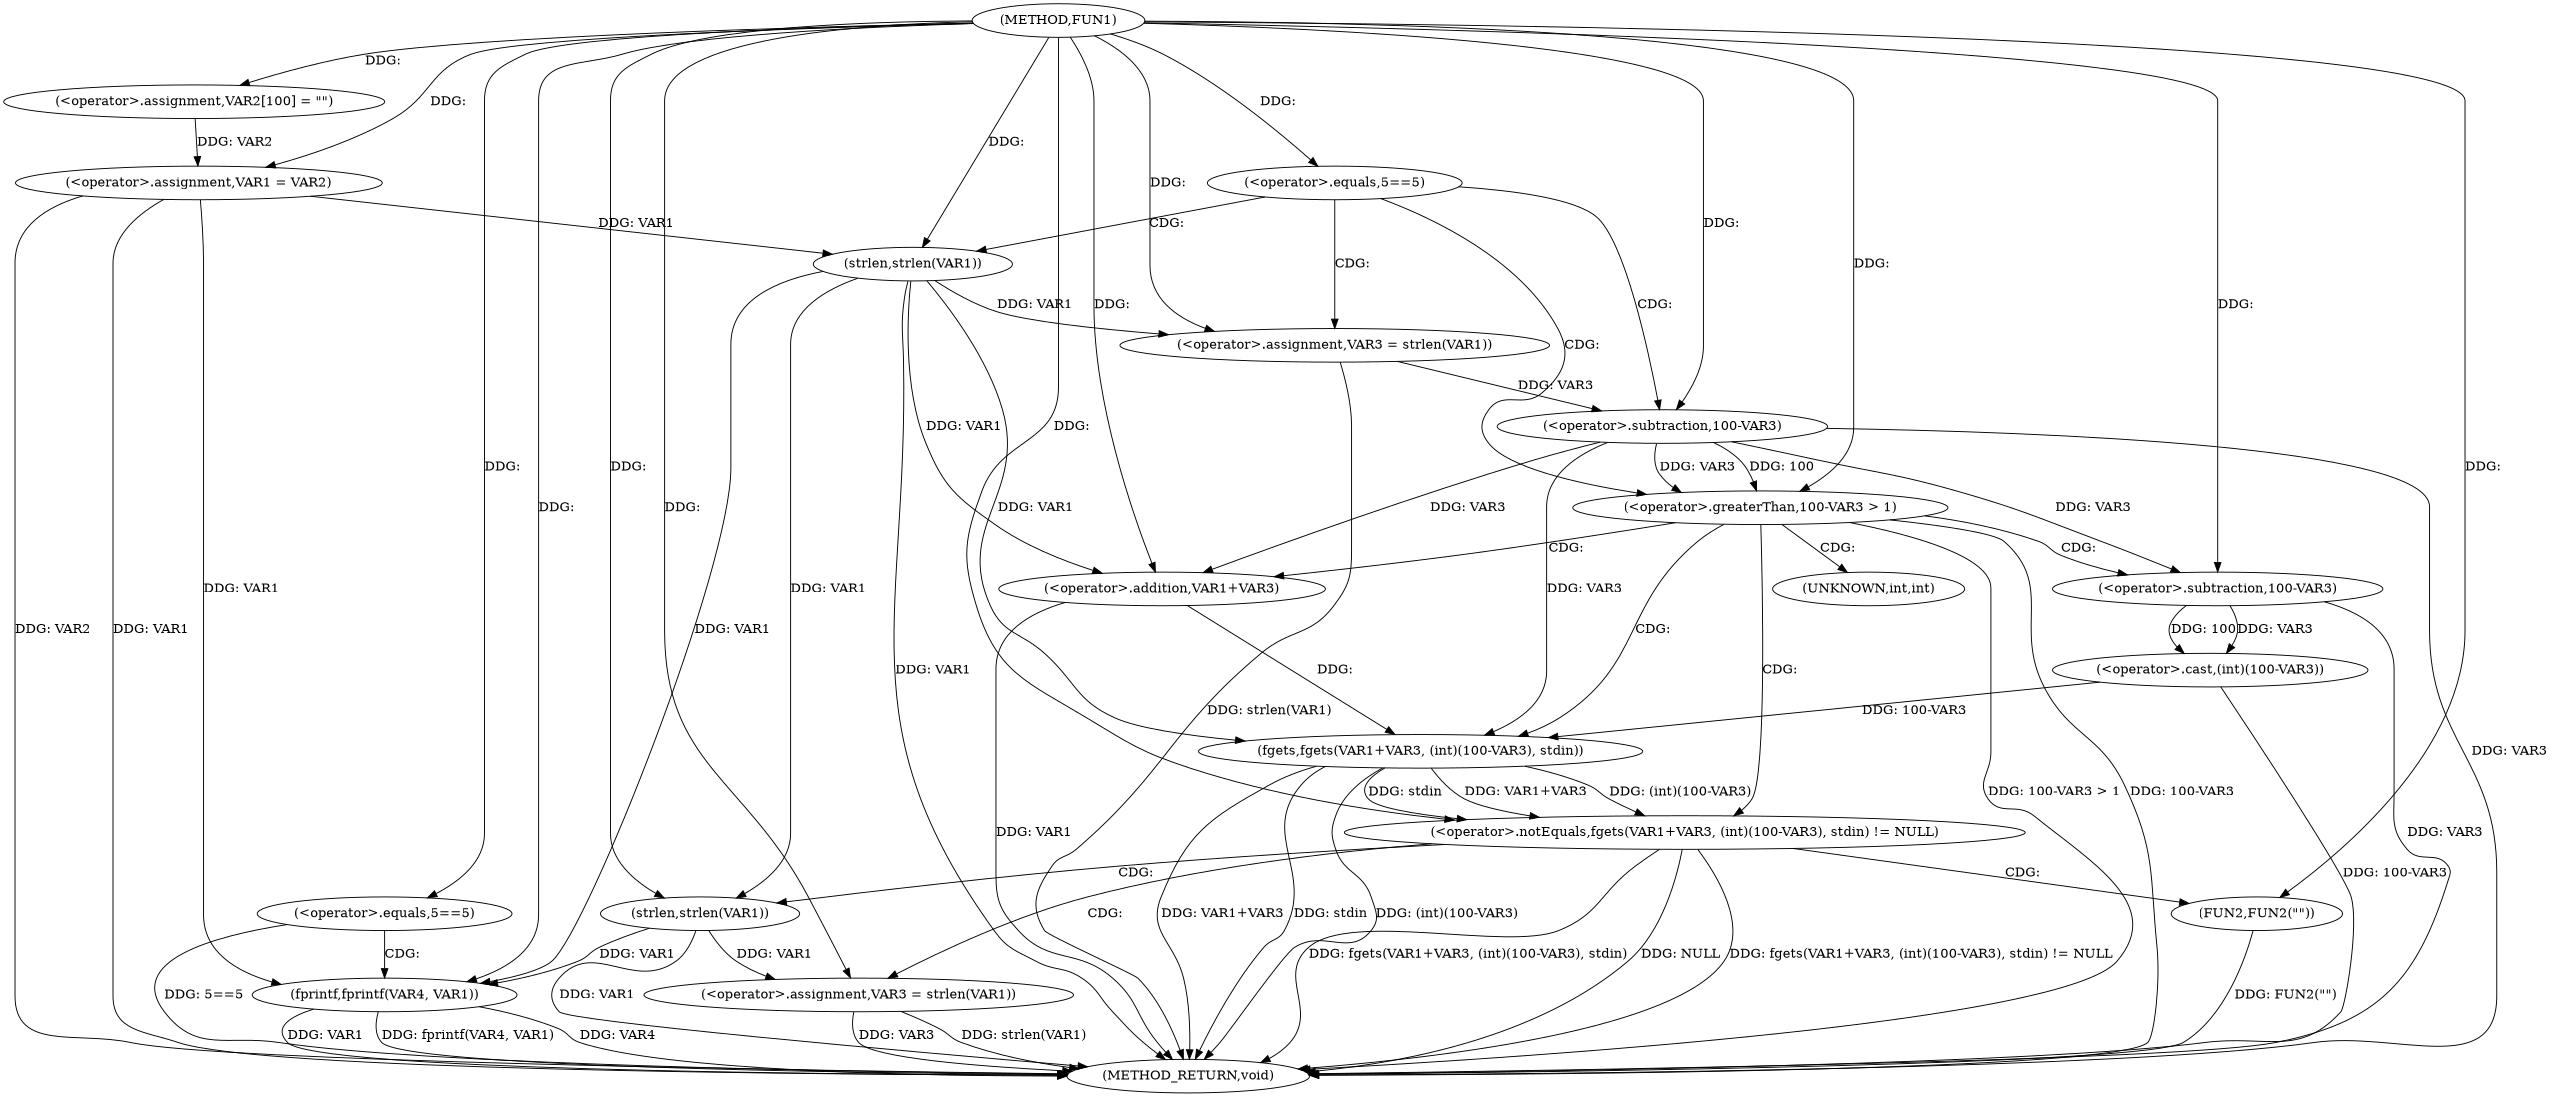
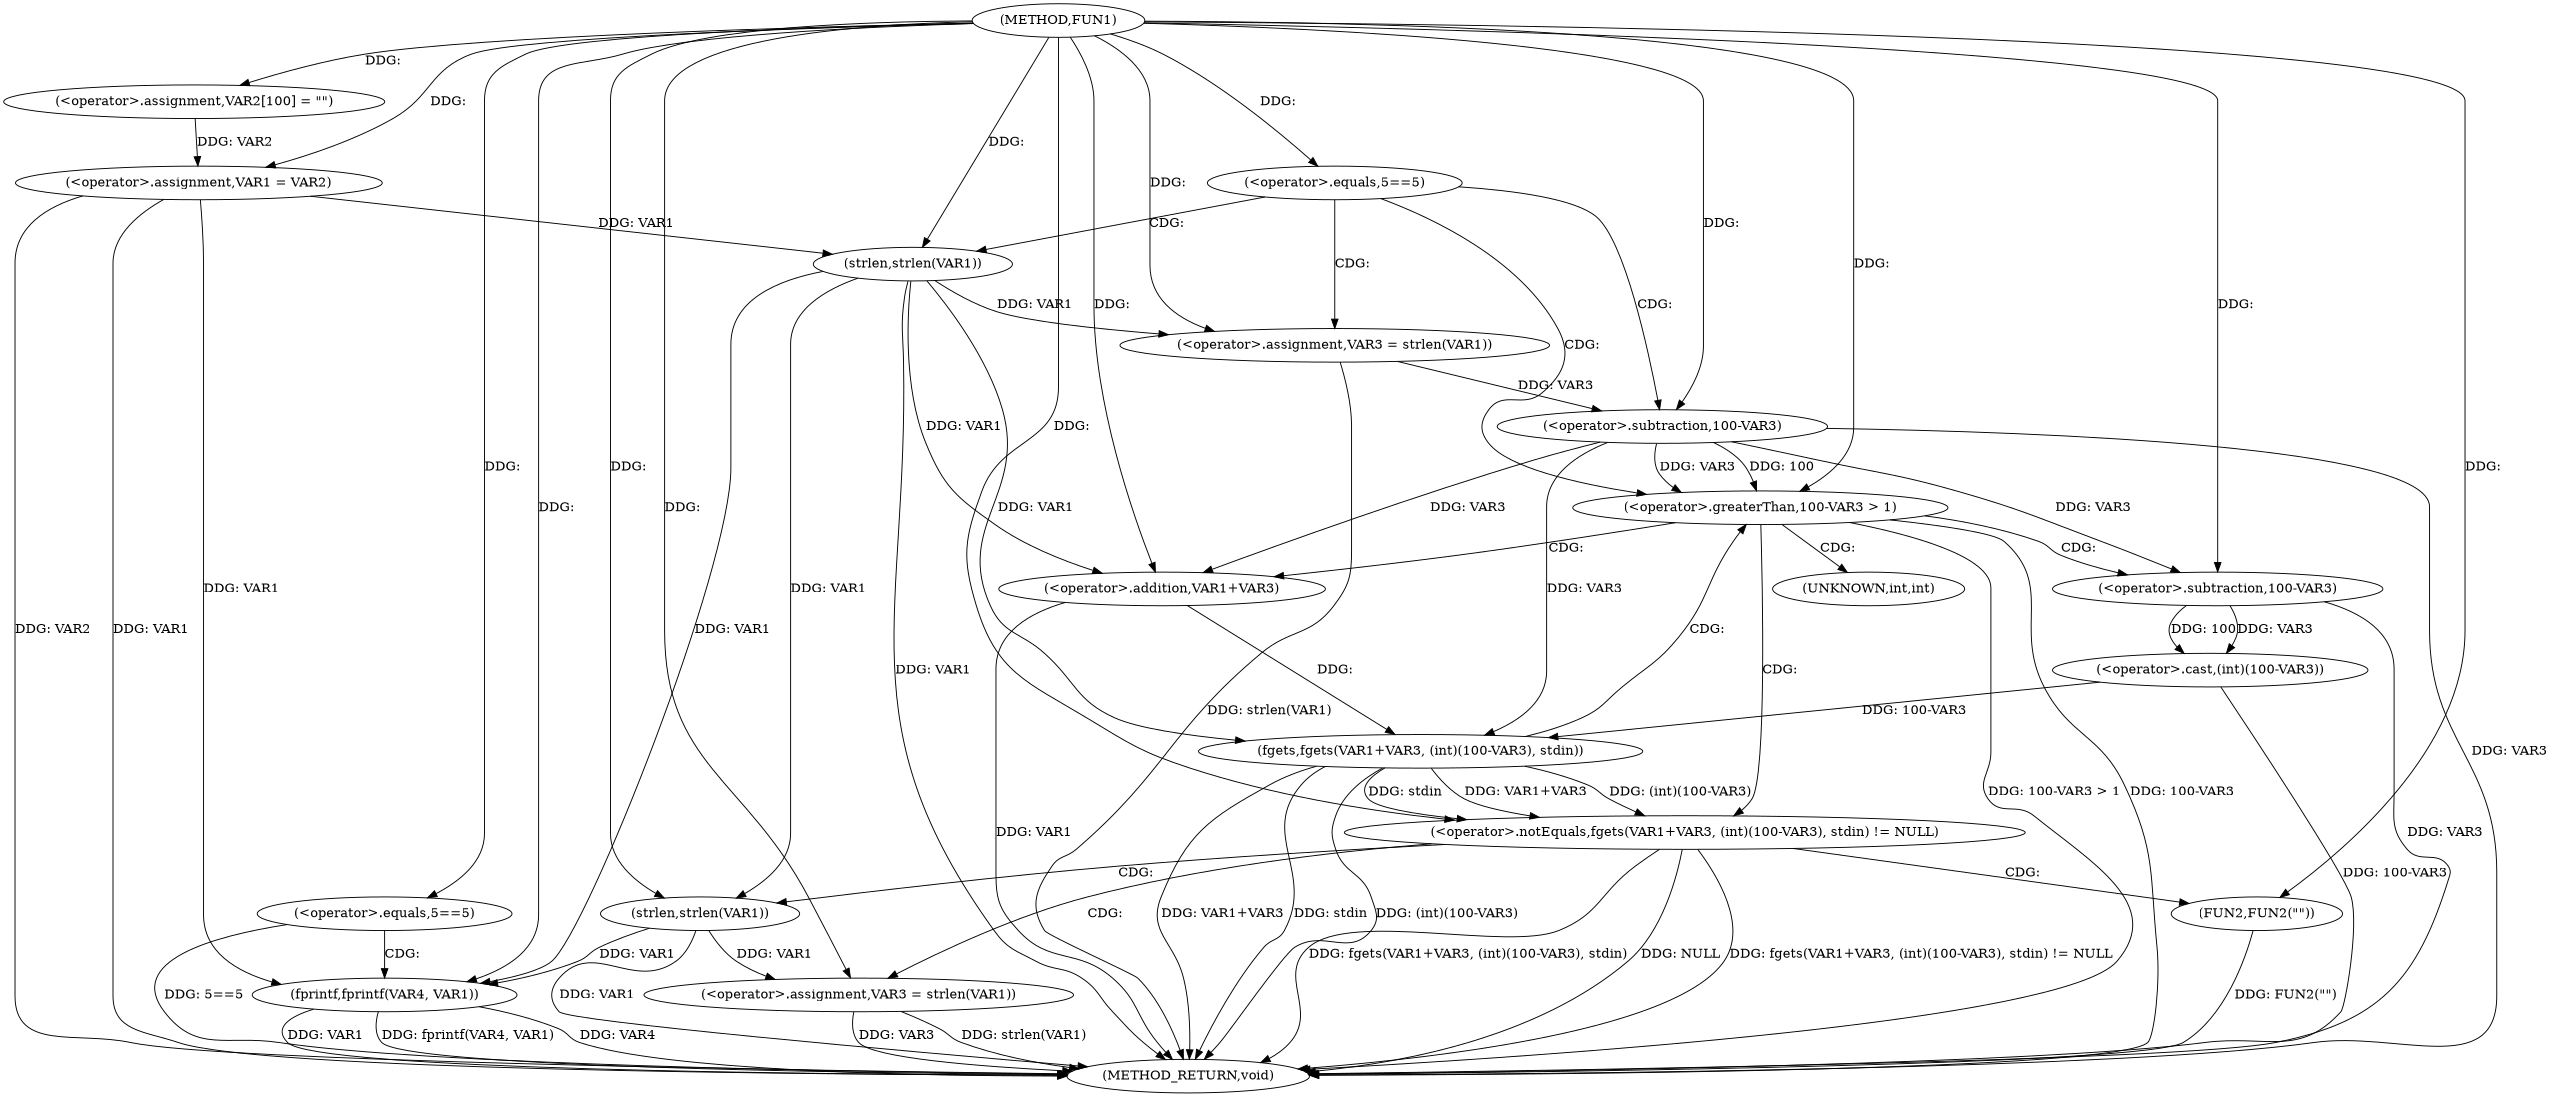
  digraph {
    n1 [label="(METHOD,FUN1)"]
    n2 [label="(<operator>.assignment,VAR2[100] = \"\")"]
    n3 [label="(<operator>.assignment,VAR1 = VAR2)"]
    n4 [label="(<operator>.equals,5==5)"]
    n5 [label="(<operator>.assignment,VAR3 = strlen(VAR1))"]
    n6 [label="(strlen,strlen(VAR1))"]
    n7 [label="(<operator>.greaterThan,100-VAR3 > 1)"]
    n8 [label="(<operator>.subtraction,100-VAR3)"]
    n9 [label="(<operator>.notEquals,fgets(VAR1+VAR3, (int)(100-VAR3), stdin) != NULL)"]
    n10 [label="(<operator>.addition,VAR1+VAR3)"]
    n11 [label="(<operator>.subtraction,100-VAR3)"]
    n12 [label="(<operator>.assignment,VAR3 = strlen(VAR1))"]
    n13 [label="(strlen,strlen(VAR1))"]
    n14 [label="(FUN2,FUN2(\"\"))"]
    n15 [label="(<operator>.equals,5==5)"]
    n16 [label="(fprintf,fprintf(VAR4, VAR1))"]
    n17 [label="(METHOD_RETURN,void)"]
    n18 [label="(fgets,fgets(VAR1+VAR3, (int)(100-VAR3), stdin))"]
    n19 [label="(UNKNOWN,int,int)"]
    n20 [label="(<operator>.cast,(int)(100-VAR3))"]
    n1 -> n2 [label="DDG: "]
    n1 -> n3 [label="DDG: "]
    n1 -> n4 [label="DDG: "]
    n1 -> n5 [label="DDG: "]
    n1 -> n6 [label="DDG: "]
    n1 -> n7 [label="DDG: "]
    n1 -> n8 [label="DDG: "]
    n1 -> n9 [label="DDG: "]
    n1 -> n10 [label="DDG: "]
    n1 -> n11 [label="DDG: "]
    n1 -> n12 [label="DDG: "]
    n1 -> n13 [label="DDG: "]
    n1 -> n14 [label="DDG: "]
    n1 -> n15 [label="DDG: "]
    n1 -> n16 [label="DDG: "]
    n2 -> n3 [label="DDG: VAR2"]
    n3 -> n6 [label="DDG: VAR1"]
    n3 -> n16 [label="DDG: VAR1"]
    n3 -> n17 [label="DDG: VAR1"]
    n3 -> n17 [label="DDG: VAR2"]
    n4 -> n5 [label="CDG: "]
    n4 -> n6 [label="CDG: "]
    n4 -> n7 [label="CDG: "]
    n4 -> n8 [label="CDG: "]
    n5 -> n8 [label="DDG: VAR3"]
    n5 -> n17 [label="DDG: strlen(VAR1)"]
    n6 -> n5 [label="DDG: VAR1"]
    n6 -> n10 [label="DDG: VAR1"]
    n6 -> n13 [label="DDG: VAR1"]
    n6 -> n16 [label="DDG: VAR1"]
    n6 -> n17 [label="DDG: VAR1"]
    n6 -> n18 [label="DDG: VAR1"]
    n7 -> n9 [label="CDG: "]
    n7 -> n10 [label="CDG: "]
    n7 -> n11 [label="CDG: "]
    n7 -> n17 [label="DDG: 100-VAR3"]
    n7 -> n17 [label="DDG: 100-VAR3 > 1"]
-   n7 -> n18 [label="CDG: "]
+   n18 -> n7 [label="CDG: "]
    n7 -> n19 [label="CDG: "]
    n8 -> n7 [label="DDG: 100"]
    n8 -> n7 [label="DDG: VAR3"]
    n8 -> n10 [label="DDG: VAR3"]
    n8 -> n11 [label="DDG: VAR3"]
    n8 -> n17 [label="DDG: VAR3"]
    n8 -> n18 [label="DDG: VAR3"]
    n9 -> n12 [label="CDG: "]
    n9 -> n13 [label="CDG: "]
    n9 -> n14 [label="CDG: "]
    n9 -> n17 [label="DDG: fgets(VAR1+VAR3, (int)(100-VAR3), stdin)"]
    n9 -> n17 [label="DDG: NULL"]
    n9 -> n17 [label="DDG: fgets(VAR1+VAR3, (int)(100-VAR3), stdin) != NULL"]
    n10 -> n17 [label="DDG: VAR1"]
    n10 -> n18 [label="DDG: "]
    n11 -> n17 [label="DDG: VAR3"]
    n11 -> n20 [label="DDG: 100"]
    n11 -> n20 [label="DDG: VAR3"]
    n12 -> n17 [label="DDG: strlen(VAR1)"]
    n12 -> n17 [label="DDG: VAR3"]
    n13 -> n12 [label="DDG: VAR1"]
    n13 -> n16 [label="DDG: VAR1"]
    n13 -> n17 [label="DDG: VAR1"]
    n14 -> n17 [label="DDG: FUN2(\"\")"]
    n15 -> n16 [label="CDG: "]
    n15 -> n17 [label="DDG: 5==5"]
    n16 -> n17 [label="DDG: VAR4"]
    n16 -> n17 [label="DDG: VAR1"]
    n16 -> n17 [label="DDG: fprintf(VAR4, VAR1)"]
    n18 -> n9 [label="DDG: VAR1+VAR3"]
    n18 -> n9 [label="DDG: (int)(100-VAR3)"]
    n18 -> n9 [label="DDG: stdin"]
    n18 -> n17 [label="DDG: VAR1+VAR3"]
    n18 -> n17 [label="DDG: stdin"]
    n18 -> n17 [label="DDG: (int)(100-VAR3)"]
    n20 -> n17 [label="DDG: 100-VAR3"]
    n20 -> n18 [label="DDG: 100-VAR3"]
  }
